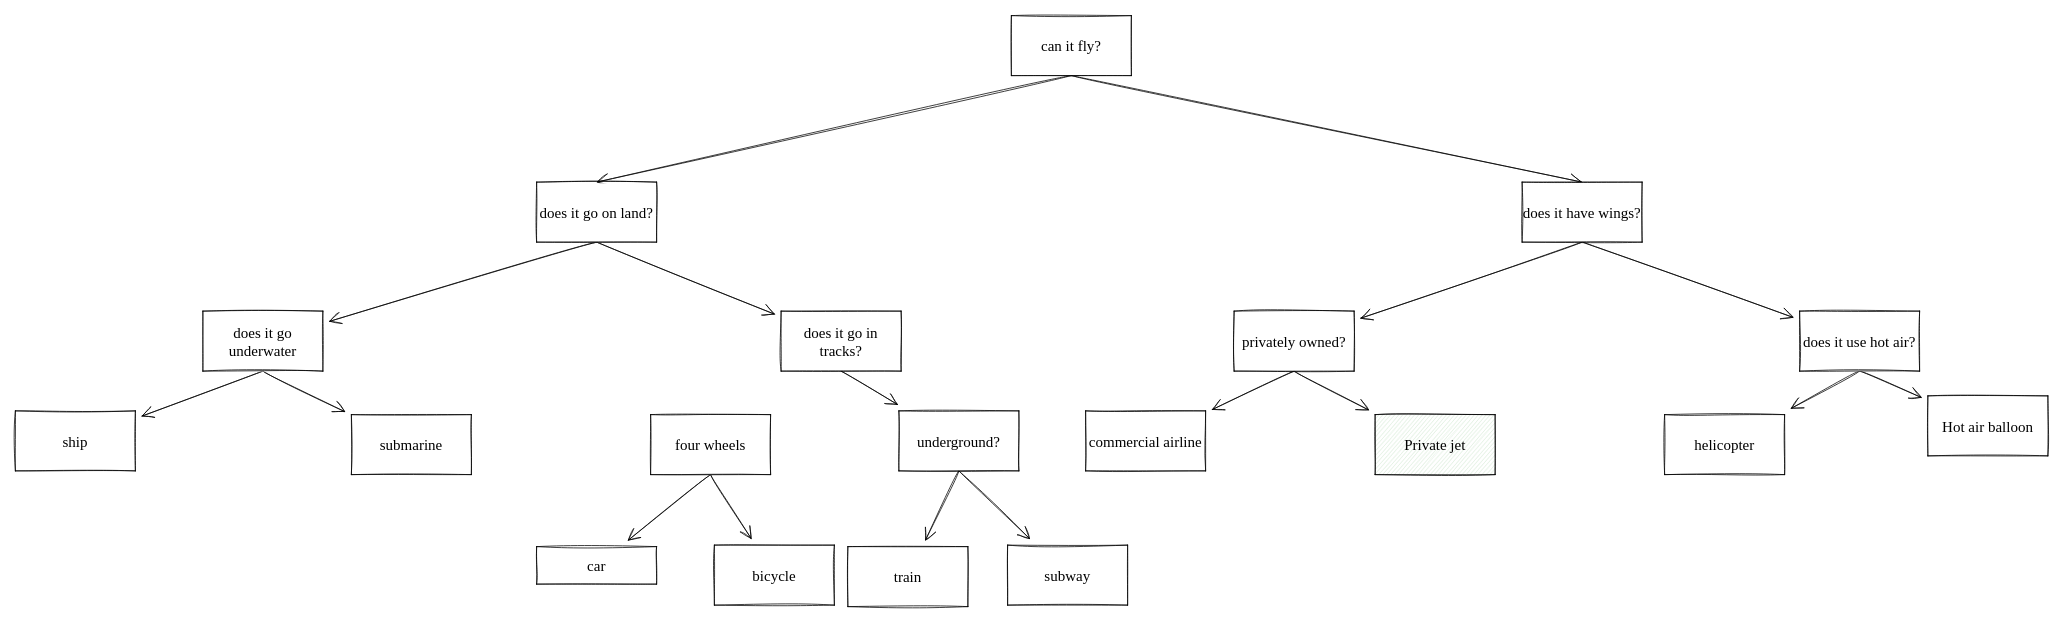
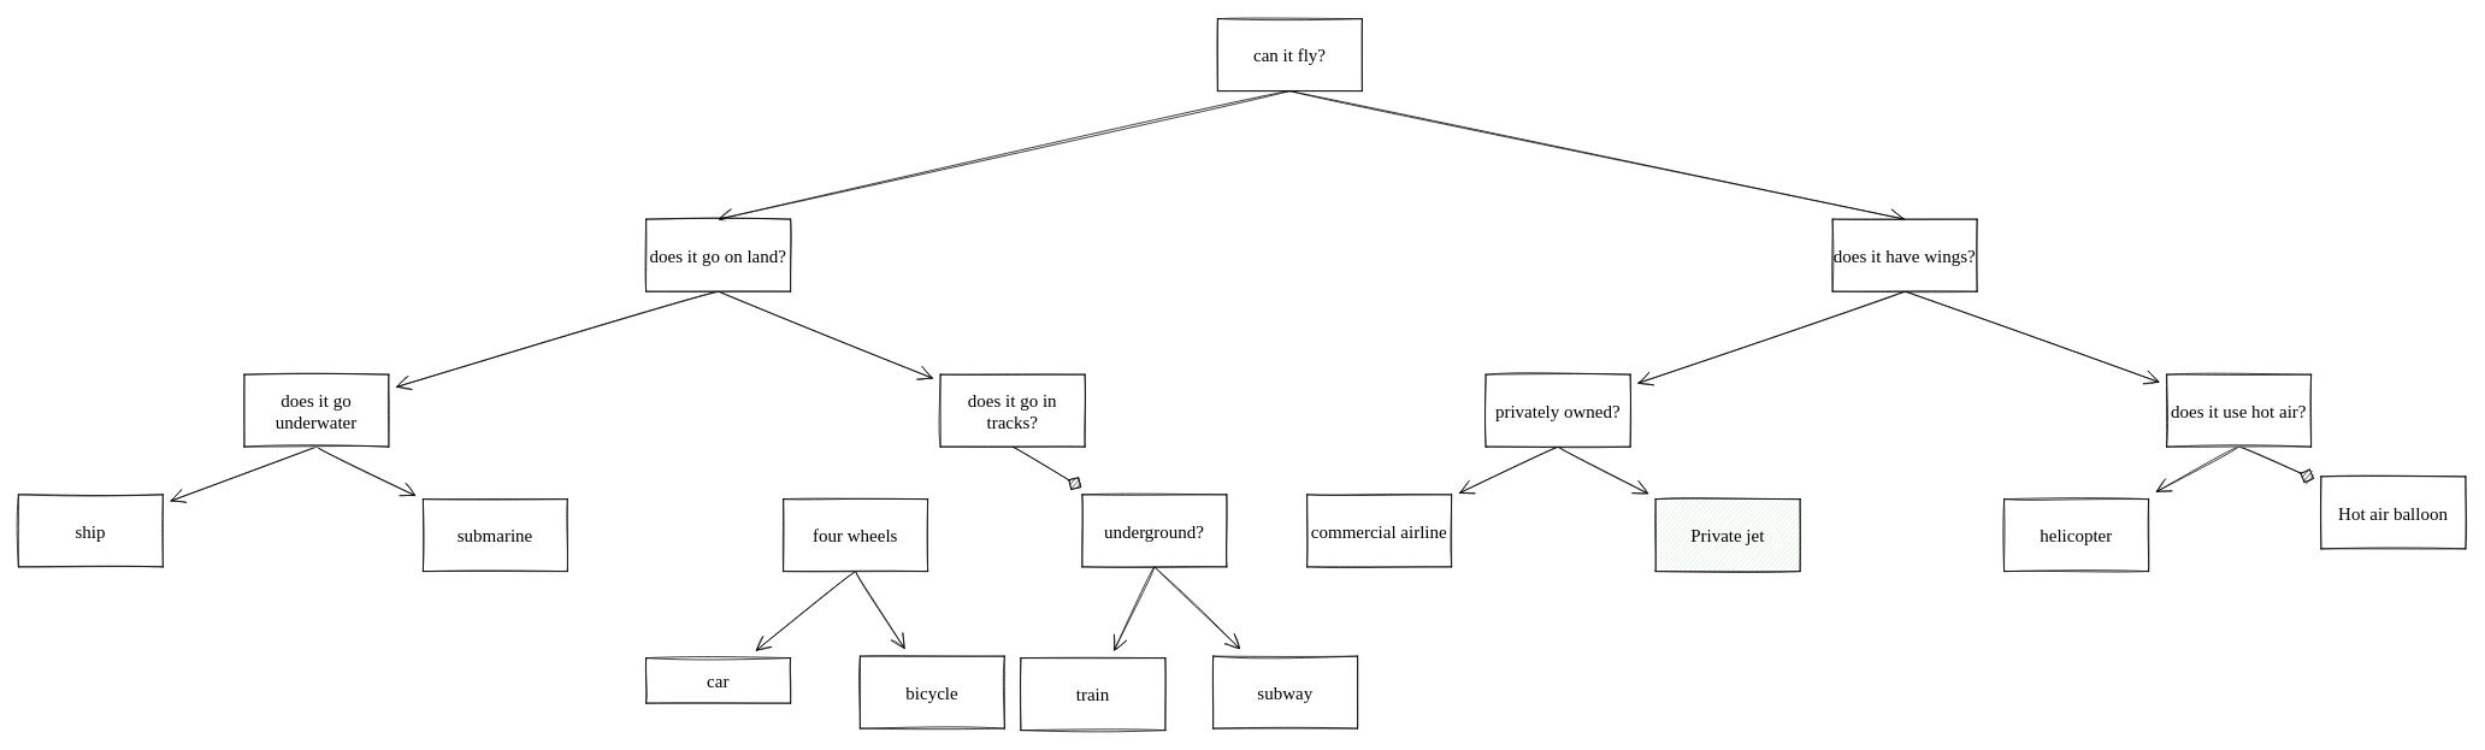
  <mxCell id="0" />
  <mxCell id="1" parent="0" />
  <mxCell id="2" style="edgeStyle=none;curved=1;rounded=0;sketch=1;hachureGap=4;orthogonalLoop=1;jettySize=auto;html=1;exitX=0.5;exitY=1;exitDx=0;exitDy=0;entryX=0.5;entryY=0;entryDx=0;entryDy=0;fontFamily=Architects Daughter;fontSource=https%3A%2F%2Ffonts.googleapis.com%2Fcss%3Ffamily%3DArchitects%2BDaughter;fontSize=16;endArrow=open;startSize=14;endSize=14;sourcePerimeterSpacing=8;targetPerimeterSpacing=8;" edge="1" parent="1" source="4" target="7"><mxGeometry relative="1" as="geometry" /></mxCell>
  <mxCell id="3" style="edgeStyle=none;curved=1;rounded=0;sketch=1;hachureGap=4;orthogonalLoop=1;jettySize=auto;html=1;exitX=0.5;exitY=1;exitDx=0;exitDy=0;entryX=0.5;entryY=0;entryDx=0;entryDy=0;fontFamily=Architects Daughter;fontSource=https%3A%2F%2Ffonts.googleapis.com%2Fcss%3Ffamily%3DArchitects%2BDaughter;fontSize=16;endArrow=open;startSize=14;endSize=14;sourcePerimeterSpacing=8;targetPerimeterSpacing=8;" edge="1" parent="1" source="4" target="10"><mxGeometry relative="1" as="geometry" /></mxCell>
  <mxCell id="4" value="can it fly?" style="rounded=0;whiteSpace=wrap;html=1;sketch=1;hachureGap=4;fontFamily=Architects Daughter;fontSource=https%3A%2F%2Ffonts.googleapis.com%2Fcss%3Ffamily%3DArchitects%2BDaughter;fontSize=20;" vertex="1" parent="1"><mxGeometry x="1348" y="20" width="160" height="80" as="geometry" /></mxCell>
  <mxCell id="5" style="edgeStyle=none;curved=1;rounded=0;sketch=1;hachureGap=4;orthogonalLoop=1;jettySize=auto;html=1;exitX=0.5;exitY=1;exitDx=0;exitDy=0;fontFamily=Architects Daughter;fontSource=https%3A%2F%2Ffonts.googleapis.com%2Fcss%3Ffamily%3DArchitects%2BDaughter;fontSize=16;endArrow=open;startSize=14;endSize=14;sourcePerimeterSpacing=8;targetPerimeterSpacing=8;" edge="1" parent="1" source="7" target="23"><mxGeometry relative="1" as="geometry" /></mxCell>
  <mxCell id="6" style="edgeStyle=none;curved=1;rounded=0;sketch=1;hachureGap=4;orthogonalLoop=1;jettySize=auto;html=1;exitX=0.5;exitY=1;exitDx=0;exitDy=0;fontFamily=Architects Daughter;fontSource=https%3A%2F%2Ffonts.googleapis.com%2Fcss%3Ffamily%3DArchitects%2BDaughter;fontSize=16;endArrow=open;startSize=14;endSize=14;sourcePerimeterSpacing=8;targetPerimeterSpacing=8;" edge="1" parent="1" source="7" target="27"><mxGeometry relative="1" as="geometry" /></mxCell>
  <mxCell id="7" value="does it go on land?" style="rounded=0;whiteSpace=wrap;html=1;sketch=1;hachureGap=4;fontFamily=Architects Daughter;fontSource=https%3A%2F%2Ffonts.googleapis.com%2Fcss%3Ffamily%3DArchitects%2BDaughter;fontSize=20;" vertex="1" parent="1"><mxGeometry x="715" y="242" width="160" height="80" as="geometry" /></mxCell>
  <mxCell id="8" style="edgeStyle=none;curved=1;rounded=0;sketch=1;hachureGap=4;orthogonalLoop=1;jettySize=auto;html=1;exitX=0.5;exitY=1;exitDx=0;exitDy=0;fontFamily=Architects Daughter;fontSource=https%3A%2F%2Ffonts.googleapis.com%2Fcss%3Ffamily%3DArchitects%2BDaughter;fontSize=16;endArrow=open;startSize=14;endSize=14;sourcePerimeterSpacing=8;targetPerimeterSpacing=8;" edge="1" parent="1" source="10" target="13"><mxGeometry relative="1" as="geometry" /></mxCell>
  <mxCell id="9" style="edgeStyle=none;curved=1;rounded=0;sketch=1;hachureGap=4;orthogonalLoop=1;jettySize=auto;html=1;exitX=0.5;exitY=1;exitDx=0;exitDy=0;fontFamily=Architects Daughter;fontSource=https%3A%2F%2Ffonts.googleapis.com%2Fcss%3Ffamily%3DArchitects%2BDaughter;fontSize=16;endArrow=open;startSize=14;endSize=14;sourcePerimeterSpacing=8;targetPerimeterSpacing=8;" edge="1" parent="1" source="10" target="18"><mxGeometry relative="1" as="geometry" /></mxCell>
  <mxCell id="10" value="does it have wings?" style="rounded=0;whiteSpace=wrap;html=1;sketch=1;hachureGap=4;fontFamily=Architects Daughter;fontSource=https%3A%2F%2Ffonts.googleapis.com%2Fcss%3Ffamily%3DArchitects%2BDaughter;fontSize=20;" vertex="1" parent="1"><mxGeometry x="2029" y="242" width="160" height="80" as="geometry" /></mxCell>
- <mxCell id="11" style="edgeStyle=none;curved=1;rounded=0;sketch=1;hachureGap=4;orthogonalLoop=1;jettySize=auto;html=1;exitX=0.5;exitY=1;exitDx=0;exitDy=0;fontFamily=Architects Daughter;fontSource=https%3A%2F%2Ffonts.googleapis.com%2Fcss%3Ffamily%3DArchitects%2BDaughter;fontSize=16;endArrow=open;startSize=14;endSize=14;sourcePerimeterSpacing=8;targetPerimeterSpacing=8;" edge="1" parent="1" source="13" target="14"><mxGeometry relative="1" as="geometry" /></mxCell>
+ <mxCell id="11" style="edgeStyle=none;curved=1;rounded=0;sketch=1;hachureGap=4;orthogonalLoop=1;jettySize=auto;html=1;exitX=0.5;exitY=1;exitDx=0;exitDy=0;fontFamily=Architects Daughter;fontSource=https%3A%2F%2Ffonts.googleapis.com%2Fcss%3Ffamily%3DArchitects%2BDaughter;fontSize=16;endArrow=diamond;startSize=14;endSize=14;sourcePerimeterSpacing=8;targetPerimeterSpacing=8;" edge="1" parent="1" source="13" target="14"><mxGeometry relative="1" as="geometry" /></mxCell>
  <mxCell id="12" style="edgeStyle=none;curved=1;rounded=0;sketch=1;hachureGap=4;orthogonalLoop=1;jettySize=auto;html=1;exitX=0.5;exitY=1;exitDx=0;exitDy=0;fontFamily=Architects Daughter;fontSource=https%3A%2F%2Ffonts.googleapis.com%2Fcss%3Ffamily%3DArchitects%2BDaughter;fontSize=16;endArrow=open;startSize=14;endSize=14;sourcePerimeterSpacing=8;targetPerimeterSpacing=8;" edge="1" parent="1" source="13" target="15"><mxGeometry relative="1" as="geometry" /></mxCell>
  <mxCell id="13" value="does it use hot air?" style="rounded=0;whiteSpace=wrap;html=1;sketch=1;hachureGap=4;fontFamily=Architects Daughter;fontSource=https%3A%2F%2Ffonts.googleapis.com%2Fcss%3Ffamily%3DArchitects%2BDaughter;fontSize=20;" vertex="1" parent="1"><mxGeometry x="2399" y="414" width="160" height="80" as="geometry" /></mxCell>
  <mxCell id="14" value="Hot air balloon" style="rounded=0;whiteSpace=wrap;html=1;sketch=1;hachureGap=4;fontFamily=Architects Daughter;fontSource=https%3A%2F%2Ffonts.googleapis.com%2Fcss%3Ffamily%3DArchitects%2BDaughter;fontSize=20;" vertex="1" parent="1"><mxGeometry x="2570" y="527" width="160" height="80" as="geometry" /></mxCell>
  <mxCell id="15" value="helicopter" style="rounded=0;whiteSpace=wrap;html=1;sketch=1;hachureGap=4;fontFamily=Architects Daughter;fontSource=https%3A%2F%2Ffonts.googleapis.com%2Fcss%3Ffamily%3DArchitects%2BDaughter;fontSize=20;" vertex="1" parent="1"><mxGeometry x="2219" y="552" width="160" height="80" as="geometry" /></mxCell>
  <mxCell id="16" style="edgeStyle=none;curved=1;rounded=0;sketch=1;hachureGap=4;orthogonalLoop=1;jettySize=auto;html=1;exitX=0.5;exitY=1;exitDx=0;exitDy=0;fontFamily=Architects Daughter;fontSource=https%3A%2F%2Ffonts.googleapis.com%2Fcss%3Ffamily%3DArchitects%2BDaughter;fontSize=16;endArrow=open;startSize=14;endSize=14;sourcePerimeterSpacing=8;targetPerimeterSpacing=8;" edge="1" parent="1" source="18" target="19"><mxGeometry relative="1" as="geometry" /></mxCell>
  <mxCell id="17" style="edgeStyle=none;curved=1;rounded=0;sketch=1;hachureGap=4;orthogonalLoop=1;jettySize=auto;html=1;exitX=0.5;exitY=1;exitDx=0;exitDy=0;fontFamily=Architects Daughter;fontSource=https%3A%2F%2Ffonts.googleapis.com%2Fcss%3Ffamily%3DArchitects%2BDaughter;fontSize=16;endArrow=open;startSize=14;endSize=14;sourcePerimeterSpacing=8;targetPerimeterSpacing=8;" edge="1" parent="1" source="18" target="20"><mxGeometry relative="1" as="geometry" /></mxCell>
  <mxCell id="18" value="privately owned?" style="rounded=0;whiteSpace=wrap;html=1;sketch=1;hachureGap=4;fontFamily=Architects Daughter;fontSource=https%3A%2F%2Ffonts.googleapis.com%2Fcss%3Ffamily%3DArchitects%2BDaughter;fontSize=20;" vertex="1" parent="1"><mxGeometry x="1645" y="414" width="160" height="80" as="geometry" /></mxCell>
  <mxCell id="19" value="commercial airline" style="rounded=0;whiteSpace=wrap;html=1;sketch=1;hachureGap=4;fontFamily=Architects Daughter;fontSource=https%3A%2F%2Ffonts.googleapis.com%2Fcss%3Ffamily%3DArchitects%2BDaughter;fontSize=20;" vertex="1" parent="1"><mxGeometry x="1447" y="547" width="160" height="80" as="geometry" /></mxCell>
  <mxCell id="20" value="Private jet" style="rounded=0;whiteSpace=wrap;html=1;sketch=1;hachureGap=4;fontFamily=Architects Daughter;fontSource=https%3A%2F%2Ffonts.googleapis.com%2Fcss%3Ffamily%3DArchitects%2BDaughter;fontSize=20;fillColor=#d5e8d4;" vertex="1" parent="1"><mxGeometry x="1833" y="552" width="160" height="80" as="geometry" /></mxCell>
  <mxCell id="21" style="edgeStyle=none;curved=1;rounded=0;sketch=1;hachureGap=4;orthogonalLoop=1;jettySize=auto;html=1;exitX=0.5;exitY=1;exitDx=0;exitDy=0;fontFamily=Architects Daughter;fontSource=https%3A%2F%2Ffonts.googleapis.com%2Fcss%3Ffamily%3DArchitects%2BDaughter;fontSize=16;endArrow=open;startSize=14;endSize=14;sourcePerimeterSpacing=8;targetPerimeterSpacing=8;" edge="1" parent="1" source="23" target="24"><mxGeometry relative="1" as="geometry" /></mxCell>
  <mxCell id="22" style="edgeStyle=none;curved=1;rounded=0;sketch=1;hachureGap=4;orthogonalLoop=1;jettySize=auto;html=1;exitX=0.5;exitY=1;exitDx=0;exitDy=0;fontFamily=Architects Daughter;fontSource=https%3A%2F%2Ffonts.googleapis.com%2Fcss%3Ffamily%3DArchitects%2BDaughter;fontSize=16;endArrow=open;startSize=14;endSize=14;sourcePerimeterSpacing=8;targetPerimeterSpacing=8;" edge="1" parent="1" source="23" target="25"><mxGeometry relative="1" as="geometry" /></mxCell>
  <mxCell id="23" value="does it go underwater" style="rounded=0;whiteSpace=wrap;html=1;sketch=1;hachureGap=4;fontFamily=Architects Daughter;fontSource=https%3A%2F%2Ffonts.googleapis.com%2Fcss%3Ffamily%3DArchitects%2BDaughter;fontSize=20;" vertex="1" parent="1"><mxGeometry x="270" y="414" width="160" height="80" as="geometry" /></mxCell>
  <mxCell id="24" value="ship" style="rounded=0;whiteSpace=wrap;html=1;sketch=1;hachureGap=4;fontFamily=Architects Daughter;fontSource=https%3A%2F%2Ffonts.googleapis.com%2Fcss%3Ffamily%3DArchitects%2BDaughter;fontSize=20;" vertex="1" parent="1"><mxGeometry x="20" y="547" width="160" height="80" as="geometry" /></mxCell>
  <mxCell id="25" value="submarine" style="rounded=0;whiteSpace=wrap;html=1;sketch=1;hachureGap=4;fontFamily=Architects Daughter;fontSource=https%3A%2F%2Ffonts.googleapis.com%2Fcss%3Ffamily%3DArchitects%2BDaughter;fontSize=20;" vertex="1" parent="1"><mxGeometry x="468" y="552" width="160" height="80" as="geometry" /></mxCell>
- <mxCell id="26" style="edgeStyle=none;curved=1;rounded=0;sketch=1;hachureGap=4;orthogonalLoop=1;jettySize=auto;html=1;exitX=0.5;exitY=1;exitDx=0;exitDy=0;fontFamily=Architects Daughter;fontSource=https%3A%2F%2Ffonts.googleapis.com%2Fcss%3Ffamily%3DArchitects%2BDaughter;fontSize=16;endArrow=open;startSize=14;endSize=14;sourcePerimeterSpacing=8;targetPerimeterSpacing=8;" edge="1" parent="1" source="27" target="30"><mxGeometry relative="1" as="geometry" /></mxCell>
+ <mxCell id="26" style="edgeStyle=none;curved=1;rounded=0;sketch=1;hachureGap=4;orthogonalLoop=1;jettySize=auto;html=1;exitX=0.5;exitY=1;exitDx=0;exitDy=0;fontFamily=Architects Daughter;fontSource=https%3A%2F%2Ffonts.googleapis.com%2Fcss%3Ffamily%3DArchitects%2BDaughter;fontSize=16;endArrow=diamond;startSize=14;endSize=14;sourcePerimeterSpacing=8;targetPerimeterSpacing=8;" edge="1" parent="1" source="27" target="30"><mxGeometry relative="1" as="geometry" /></mxCell>
  <mxCell id="27" value="does it go in tracks?" style="rounded=0;whiteSpace=wrap;html=1;sketch=1;hachureGap=4;fontFamily=Architects Daughter;fontSource=https%3A%2F%2Ffonts.googleapis.com%2Fcss%3Ffamily%3DArchitects%2BDaughter;fontSize=20;" vertex="1" parent="1"><mxGeometry x="1041" y="414" width="160" height="80" as="geometry" /></mxCell>
  <mxCell id="28" style="edgeStyle=none;curved=1;rounded=0;sketch=1;hachureGap=4;orthogonalLoop=1;jettySize=auto;html=1;exitX=0.5;exitY=1;exitDx=0;exitDy=0;fontFamily=Architects Daughter;fontSource=https%3A%2F%2Ffonts.googleapis.com%2Fcss%3Ffamily%3DArchitects%2BDaughter;fontSize=16;endArrow=open;startSize=14;endSize=14;sourcePerimeterSpacing=8;targetPerimeterSpacing=8;" edge="1" parent="1" source="30" target="31"><mxGeometry relative="1" as="geometry" /></mxCell>
  <mxCell id="29" style="edgeStyle=none;curved=1;rounded=0;sketch=1;hachureGap=4;orthogonalLoop=1;jettySize=auto;html=1;exitX=0.5;exitY=1;exitDx=0;exitDy=0;fontFamily=Architects Daughter;fontSource=https%3A%2F%2Ffonts.googleapis.com%2Fcss%3Ffamily%3DArchitects%2BDaughter;fontSize=16;endArrow=open;startSize=14;endSize=14;sourcePerimeterSpacing=8;targetPerimeterSpacing=8;" edge="1" parent="1" source="30" target="32"><mxGeometry relative="1" as="geometry" /></mxCell>
  <mxCell id="30" value="underground?" style="rounded=0;whiteSpace=wrap;html=1;sketch=1;hachureGap=4;fontFamily=Architects Daughter;fontSource=https%3A%2F%2Ffonts.googleapis.com%2Fcss%3Ffamily%3DArchitects%2BDaughter;fontSize=20;" vertex="1" parent="1"><mxGeometry x="1198" y="547" width="160" height="80" as="geometry" /></mxCell>
  <mxCell id="31" value="subway" style="rounded=0;whiteSpace=wrap;html=1;sketch=1;hachureGap=4;fontFamily=Architects Daughter;fontSource=https%3A%2F%2Ffonts.googleapis.com%2Fcss%3Ffamily%3DArchitects%2BDaughter;fontSize=20;" vertex="1" parent="1"><mxGeometry x="1343" y="726" width="160" height="80" as="geometry" /></mxCell>
  <mxCell id="32" value="train" style="rounded=0;whiteSpace=wrap;html=1;sketch=1;hachureGap=4;fontFamily=Architects Daughter;fontSource=https%3A%2F%2Ffonts.googleapis.com%2Fcss%3Ffamily%3DArchitects%2BDaughter;fontSize=20;" vertex="1" parent="1"><mxGeometry x="1130" y="728" width="160" height="80" as="geometry" /></mxCell>
  <mxCell id="33" style="edgeStyle=none;curved=1;rounded=0;sketch=1;hachureGap=4;orthogonalLoop=1;jettySize=auto;html=1;exitX=0.5;exitY=1;exitDx=0;exitDy=0;fontFamily=Architects Daughter;fontSource=https%3A%2F%2Ffonts.googleapis.com%2Fcss%3Ffamily%3DArchitects%2BDaughter;fontSize=16;endArrow=open;startSize=14;endSize=14;sourcePerimeterSpacing=8;targetPerimeterSpacing=8;" edge="1" parent="1" source="35" target="36"><mxGeometry relative="1" as="geometry" /></mxCell>
  <mxCell id="34" style="edgeStyle=none;curved=1;rounded=0;sketch=1;hachureGap=4;orthogonalLoop=1;jettySize=auto;html=1;exitX=0.5;exitY=1;exitDx=0;exitDy=0;fontFamily=Architects Daughter;fontSource=https%3A%2F%2Ffonts.googleapis.com%2Fcss%3Ffamily%3DArchitects%2BDaughter;fontSize=16;endArrow=open;startSize=14;endSize=14;sourcePerimeterSpacing=8;targetPerimeterSpacing=8;" edge="1" parent="1" source="35" target="37"><mxGeometry relative="1" as="geometry" /></mxCell>
  <mxCell id="35" value="four wheels" style="rounded=0;whiteSpace=wrap;html=1;sketch=1;hachureGap=4;fontFamily=Architects Daughter;fontSource=https%3A%2F%2Ffonts.googleapis.com%2Fcss%3Ffamily%3DArchitects%2BDaughter;fontSize=20;" vertex="1" parent="1"><mxGeometry x="867" y="552" width="160" height="80" as="geometry" /></mxCell>
  <mxCell id="36" value="car" style="rounded=0;whiteSpace=wrap;html=1;sketch=1;hachureGap=4;fontFamily=Architects Daughter;fontSource=https%3A%2F%2Ffonts.googleapis.com%2Fcss%3Ffamily%3DArchitects%2BDaughter;fontSize=20;" vertex="1" parent="1"><mxGeometry x="715" y="728" width="160" height="50" as="geometry" /></mxCell>
  <mxCell id="37" value="bicycle" style="rounded=0;whiteSpace=wrap;html=1;sketch=1;hachureGap=4;fontFamily=Architects Daughter;fontSource=https%3A%2F%2Ffonts.googleapis.com%2Fcss%3Ffamily%3DArchitects%2BDaughter;fontSize=20;" vertex="1" parent="1"><mxGeometry x="952" y="726" width="160" height="80" as="geometry" /></mxCell>
